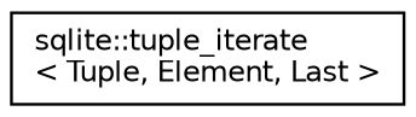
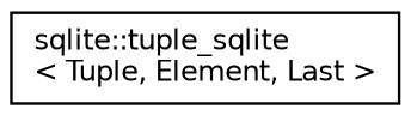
  digraph {
    rankdir=LR
-   n1 [color=black fillcolor=white fontname=Helvetica fontsize=10 height=0.2 label="sqlite::tuple_iterate\l\< Tuple, Element, Last \>" shape=record style=filled width=0.4]
+   n1 [color=black fillcolor=white fontname=Helvetica fontsize=10 height=0.2 label="sqlite::tuple_sqlite\l\< Tuple, Element, Last \>" shape=record style=filled width=0.4]
  }
